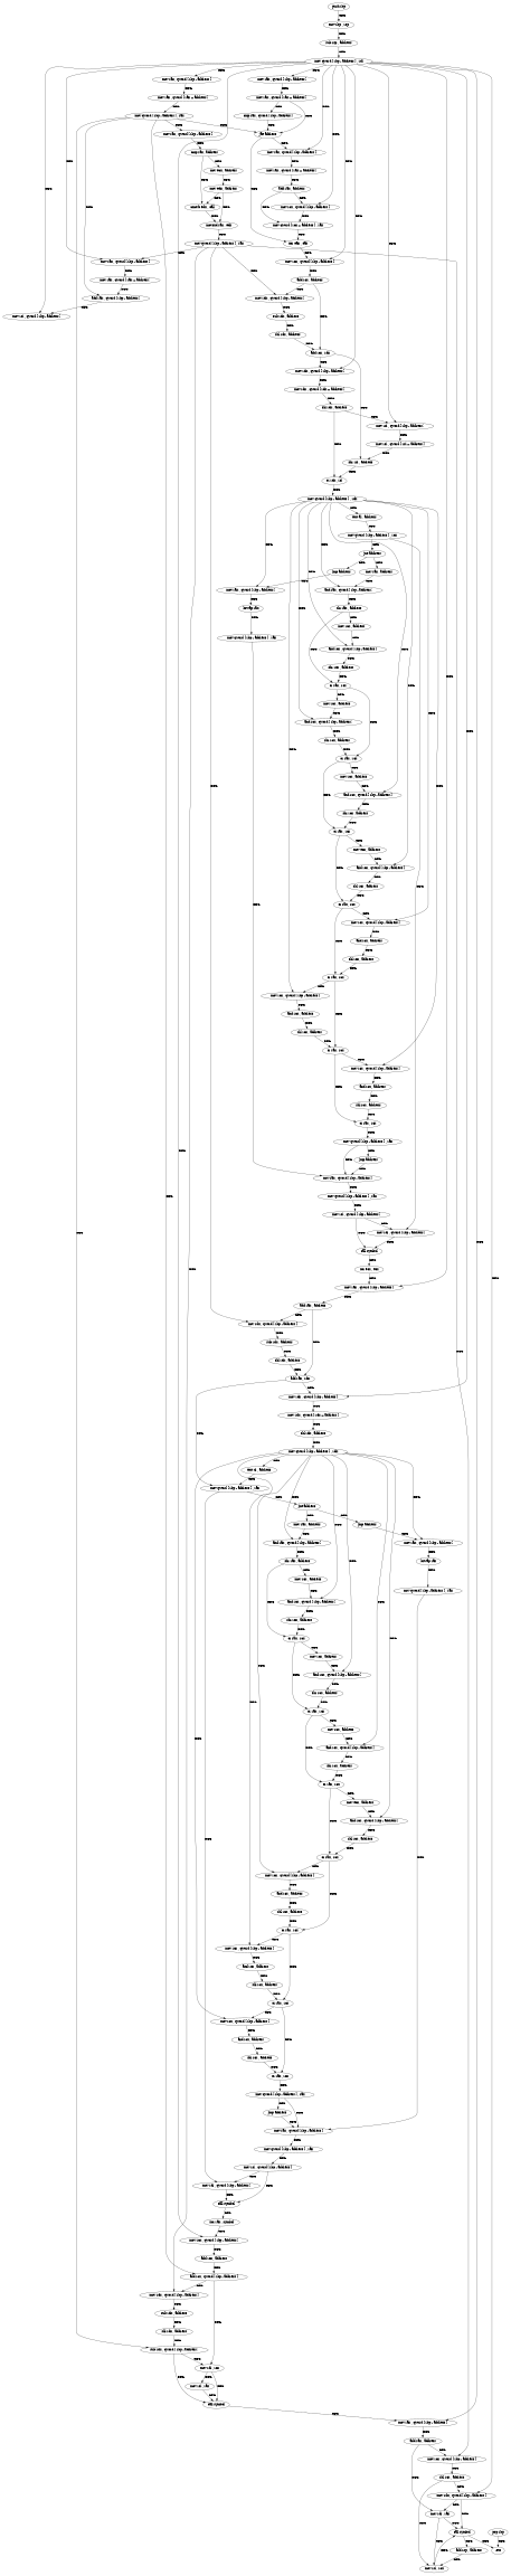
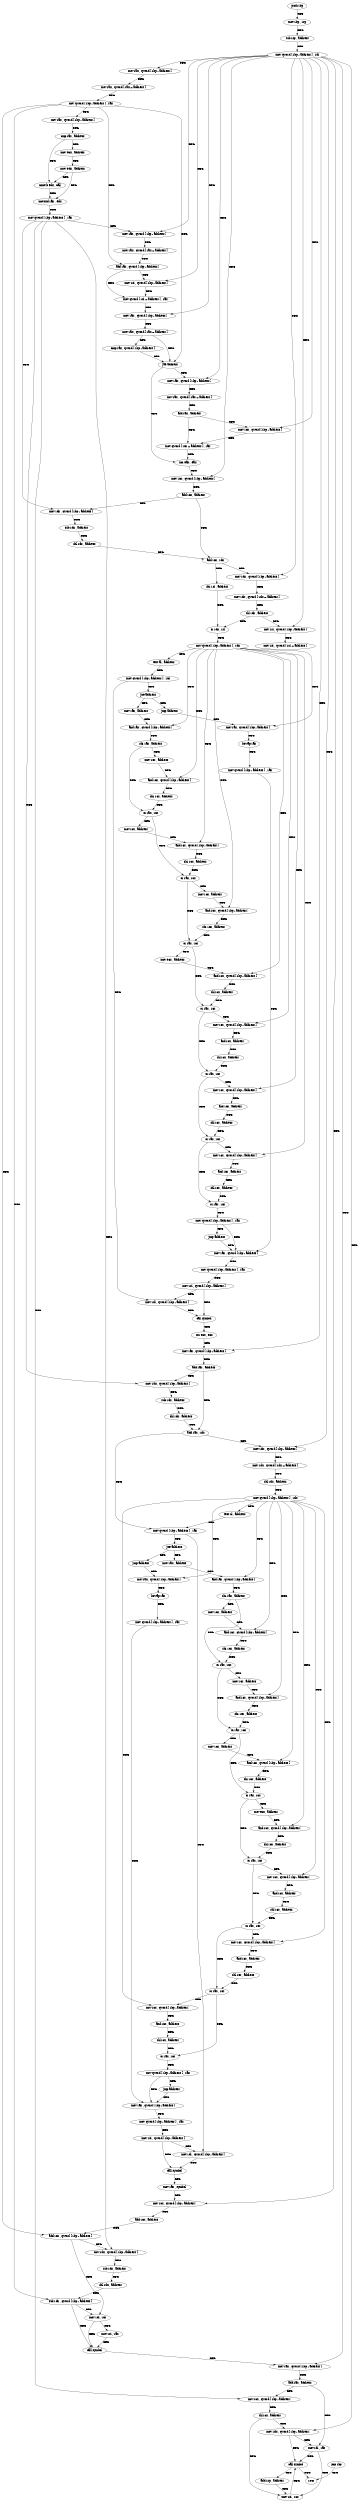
  digraph {
    n1 [label="push rbp"]
    n2 [label="mov rbp , rsp"]
    n3 [label="sub rsp , address"]
    n4 [label="mov qword [ rbp - address ] , rdi"]
    n5 [label="mov rax , qword [ rbp - address ]"]
    n6 [label="mov rax , qword [ rbp - address ]"]
    n7 [label="mov rsi , qword [ rbp - address ]"]
    n8 [label="mov rax , qword [ rbp - address ]"]
    n9 [label="mov rax , qword [ rbp - address ]"]
    n10 [label="mov rcx , qword [ rbp - address ]"]
    n11 [label="mov rdx , qword [ rbp - address ]"]
    n12 [label="mov rsi , qword [ rbp - address ]"]
    n13 [label="mov rcx , qword [ rbp - address ]"]
    n14 [label="mov rax , qword [ rbp - address ]"]
    n15 [label="mov rdx , qword [ rbp - address ]"]
    n16 [label="mov rcx , qword [ rbp - address ]"]
    n17 [label="mov rax , qword [ rbp - address ]"]
    n18 [label="mov rdx , qword [ rbp - address ]"]
    n19 [label="mov rax , qword [ rax + address ]"]
    n20 [label="mov rax , qword [ rax + address ]"]
+   n21 [label="mov qword [ rsi + address ] , rax"]
    n22 [label="mov rax , qword [ rax + address ]"]
    n23 [label="mov rax , qword [ rax + address ]"]
    n24 [label="add rcx , address"]
    n25 [label="mov rdx , qword [ rdx + address ]"]
    n26 [label="mov rsi , qword [ rsi + address ]"]
    n27 [label="mov qword [ rcx + address ] , rax"]
    n28 [label="add rax , address"]
    n29 [label="mov rdx , qword [ rdx + address ]"]
    n30 [label="add rcx , address"]
    n31 [label="add rax , address"]
    n32 [label="mov rdi , rax"]
    n33 [label="call symbol"]
    n34 [label="mov qword [ rbp - address ] , rax"]
    n35 [label="mov rax , qword [ rbp - address ]"]
    n36 [label="add rax , qword [ rbp - address ]"]
    n37 [label="jae address"]
    n38 [label="add rcx , qword [ rbp - address ]"]
    n39 [label="sub rdx , qword [ rbp - address ]"]
    n40 [label="cmp rax , address"]
    n41 [label="xor eax , eax"]
    n42 [label="mov rdx , qword [ rbp - address ]"]
    n43 [label="mov rdi , rcx"]
    n44 [label="call symbol"]
    n45 [label="mov ecx , address"]
    n46 [label="cmovb edx , call"]
    n47 [label="mov edx , address"]
    n48 [label="movsxd rax , edx"]
    n49 [label="mov qword [ rbp - address ] , rax"]
    n50 [label="mov rdx , qword [ rbp - address ]"]
    n51 [label="mov rdx , qword [ rbp - address ]"]
    n52 [label="mov rcx , qword [ rbp - address ]"]
    n53 [label="sub rdx , address"]
    n54 [label="sub rdx , address"]
    n55 [label="sub rdx , address"]
    n56 [label="shl rcx , address"]
    n57 [label="cmp rax , qword [ rbp - address ]"]
    n58 [label="add rax , address"]
    n59 [label="add rcx , rdx"]
    n60 [label="shr rsi , address"]
    n61 [label="shl rdx , address"]
    n62 [label="mov qword [ rbp - address ] , rcx"]
    n63 [label="jne address"]
    n64 [label="mov rdi , qword [ rbp - address ]"]
    n65 [label="shl rdx , address"]
    n66 [label="or rdx , rsi"]
    n67 [label="mov qword [ rbp - address ] , rdx"]
    n68 [label="test al , address"]
    n69 [label="and rax , qword [ rbp - address ]"]
    n70 [label="and rcx , qword [ rbp - address ]"]
    n71 [label="and rcx , qword [ rbp - address ]"]
    n72 [label="and rcx , qword [ rbp - address ]"]
    n73 [label="and rcx , qword [ rbp - address ]"]
    n74 [label="mov rcx , qword [ rbp - address ]"]
    n75 [label="mov rcx , qword [ rbp - address ]"]
    n76 [label="mov rcx , qword [ rbp - address ]"]
    n77 [label="mov rax , qword [ rbp - address ]"]
    n78 [label="shr rax , address"]
    n79 [label="shr rcx , address"]
    n80 [label="shr rcx , address"]
    n81 [label="shr rcx , address"]
    n82 [label="shl rcx , address"]
    n83 [label="and rcx , address"]
    n84 [label="and rcx , address"]
    n85 [label="and rcx , address"]
    n86 [label="bswap rax"]
    n87 [label="mov rax , address"]
    n88 [label="jmp address"]
    n89 [label="call symbol"]
    n90 [label="mov rcx , address"]
    n91 [label="or rax , rcx"]
    n92 [label="mov rcx , address"]
    n93 [label="or rax , rcx"]
    n94 [label="mov rcx , address"]
    n95 [label="or rax , rcx"]
    n96 [label="mov ecx , address"]
    n97 [label="or rax , rcx"]
    n98 [label="or rax , rcx"]
    n99 [label="or rax , rcx"]
    n100 [label="shl rcx , address"]
    n101 [label="or rax , rcx"]
    n102 [label="shl rcx , address"]
    n103 [label="mov qword [ rbp - address ] , rax"]
    n104 [label="shl rcx , address"]
    n105 [label="jmp address"]
    n106 [label="mov rax , qword [ rbp - address ]"]
    n107 [label="mov qword [ rbp - address ] , rax"]
    n108 [label="mov rsi , qword [ rbp - address ]"]
    n109 [label="mov qword [ rbp - address ] , rax"]
    n110 [label="xor ecx , ecx"]
    n111 [label="add rax , rdx"]
    n112 [label="mov qword [ rbp - address ] , rax"]
    n113 [label="shl rdx , address"]
    n114 [label="jne address"]
    n115 [label="mov rdi , qword [ rbp - address ]"]
    n116 [label="shl rdx , address"]
    n117 [label="mov qword [ rbp - address ] , rdx"]
    n118 [label="test cl , address"]
    n119 [label="and rax , qword [ rbp - address ]"]
    n120 [label="and rcx , qword [ rbp - address ]"]
    n121 [label="and rcx , qword [ rbp - address ]"]
    n122 [label="and rcx , qword [ rbp - address ]"]
    n123 [label="and rcx , qword [ rbp - address ]"]
    n124 [label="mov rcx , qword [ rbp - address ]"]
    n125 [label="mov rcx , qword [ rbp - address ]"]
    n126 [label="mov rcx , qword [ rbp - address ]"]
    n127 [label="mov rax , qword [ rbp - address ]"]
    n128 [label="shr rax , address"]
    n129 [label="shr rcx , address"]
    n130 [label="shr rcx , address"]
    n131 [label="shr rcx , address"]
    n132 [label="shl rcx , address"]
    n133 [label="and rcx , address"]
    n134 [label="and rcx , address"]
    n135 [label="and rcx , address"]
    n136 [label="bswap rax"]
    n137 [label="mov rax , address"]
    n138 [label="jmp address"]
    n139 [label="call symbol"]
    n140 [label="mov rcx , address"]
    n141 [label="or rax , rcx"]
    n142 [label="mov rcx , address"]
    n143 [label="or rax , rcx"]
    n144 [label="mov rcx , address"]
    n145 [label="or rax , rcx"]
    n146 [label="mov ecx , address"]
    n147 [label="or rax , rcx"]
    n148 [label="or rax , rcx"]
    n149 [label="or rax , rcx"]
    n150 [label="shl rcx , address"]
    n151 [label="or rax , rcx"]
    n152 [label="shl rcx , address"]
    n153 [label="mov qword [ rbp - address ] , rax"]
    n154 [label="shl rcx , address"]
    n155 [label="jmp address"]
    n156 [label="mov rax , qword [ rbp - address ]"]
    n157 [label="mov qword [ rbp - address ] , rax"]
    n158 [label="mov rsi , qword [ rbp - address ]"]
    n159 [label="mov qword [ rbp - address ] , rax"]
-   n160 [label="xor rax , symbol"]
+   n160 [label="mov rax , symbol"]
    n161 [label="mov rsi , rax"]
    n162 [label="shl rdx , address"]
    n163 [label="mov rsi , rcx"]
    n164 [label="add rsp , address"]
    n165 [label=retn]
    n166 [label="pop rbp"]
    n1 -> n2 [label=CFG]
    n2 -> n3 [label=DFG]
    n3 -> n4 [label=CFG]
    n4 -> n5 [label=DFG]
    n4 -> n6 [label=DFG]
    n4 -> n7 [label=DFG]
    n4 -> n8 [label=DFG]
    n4 -> n9 [label=DFG]
    n4 -> n10 [label=DFG]
    n4 -> n11 [label=DFG]
    n4 -> n12 [label=DFG]
    n4 -> n13 [label=DFG]
    n4 -> n14 [label=DFG]
    n4 -> n15 [label=DFG]
    n4 -> n16 [label=DFG]
    n4 -> n17 [label=DFG]
    n4 -> n18 [label=DFG]
    n5 -> n19 [label=DFG]
    n6 -> n20 [label=DFG]
+   n7 -> n21 [label=DFG]
    n8 -> n22 [label=DFG]
    n9 -> n23 [label=DFG]
    n10 -> n24 [label=DFG]
    n11 -> n25 [label=DFG]
    n12 -> n26 [label=DFG]
    n13 -> n27 [label=DFG]
    n14 -> n28 [label=DFG]
    n15 -> n29 [label=DFG]
    n16 -> n30 [label=DFG]
    n17 -> n31 [label=DFG]
    n18 -> n32 [label=CFG]
    n18 -> n33 [label=DFG]
    n19 -> n34 [label=DFG]
    n20 -> n36 [label=DFG]
+   n21 -> n8 [label=CFG]
    n22 -> n37 [label=DFG]
    n22 -> n57 [label=CFG]
    n23 -> n58 [label=DFG]
    n24 -> n50 [label=CFG]
    n24 -> n59 [label=DFG]
    n25 -> n65 [label=DFG]
-   n26 -> n60 [label=DFG]
    n27 -> n41 [label=CFG]
    n28 -> n51 [label=CFG]
    n28 -> n111 [label=DFG]
    n29 -> n116 [label=DFG]
    n30 -> n38 [label=DFG]
    n31 -> n32 [label=DFG]
    n31 -> n52 [label=CFG]
    n32 -> n33 [label=DFG]
    n32 -> n163 [label=CFG]
    n33 -> n164 [label=CFG]
    n33 -> n165 [label=DFG]
    n34 -> n35 [label=DFG]
    n34 -> n36 [label=DFG]
    n34 -> n37 [label=DFG]
    n34 -> n38 [label=DFG]
    n34 -> n39 [label=DFG]
    n35 -> n40 [label=DFG]
    n36 -> n7 [label=CFG]
+   n36 -> n21 [label=DFG]
    n37 -> n9 [label=CFG]
    n37 -> n41 [label=CFG]
    n38 -> n42 [label=CFG]
    n38 -> n43 [label=DFG]
    n39 -> n43 [label=CFG]
    n39 -> n44 [label=DFG]
    n40 -> n45 [label=CFG]
    n40 -> n46 [label=DFG]
    n41 -> n10 [label=CFG]
    n42 -> n55 [label=DFG]
    n43 -> n44 [label=DFG]
    n43 -> n161 [label=DFG]
    n44 -> n17 [label=CFG]
    n45 -> n47 [label=CFG]
    n46 -> n48 [label=DFG]
    n47 -> n46 [label=CFG]
    n47 -> n48 [label=DFG]
    n48 -> n49 [label=DFG]
    n49 -> n6 [label=CFG]
    n49 -> n42 [label=DFG]
    n49 -> n50 [label=DFG]
    n49 -> n51 [label=DFG]
    n49 -> n52 [label=DFG]
    n50 -> n53 [label=DFG]
    n51 -> n54 [label=DFG]
    n52 -> n56 [label=DFG]
    n53 -> n61 [label=DFG]
    n54 -> n113 [label=DFG]
    n55 -> n162 [label=DFG]
    n56 -> n18 [label=CFG]
    n56 -> n163 [label=DFG]
    n57 -> n37 [label=CFG]
    n58 -> n13 [label=CFG]
    n58 -> n27 [label=DFG]
    n59 -> n11 [label=CFG]
    n59 -> n60 [label=DFG]
    n60 -> n66 [label=DFG]
    n61 -> n59 [label=DFG]
    n62 -> n63 [label=CFG]
    n62 -> n64 [label=DFG]
    n63 -> n87 [label=CFG]
    n63 -> n88 [label=CFG]
    n64 -> n89 [label=DFG]
    n65 -> n12 [label=CFG]
    n65 -> n66 [label=DFG]
    n66 -> n67 [label=DFG]
    n67 -> n68 [label=CFG]
    n67 -> n69 [label=DFG]
    n67 -> n70 [label=DFG]
    n67 -> n71 [label=DFG]
    n67 -> n72 [label=DFG]
    n67 -> n73 [label=DFG]
    n67 -> n74 [label=DFG]
    n67 -> n75 [label=DFG]
    n67 -> n76 [label=DFG]
    n67 -> n77 [label=DFG]
    n68 -> n62 [label=CFG]
    n69 -> n78 [label=DFG]
    n70 -> n79 [label=DFG]
    n71 -> n80 [label=DFG]
    n72 -> n81 [label=DFG]
    n73 -> n82 [label=DFG]
    n74 -> n83 [label=DFG]
    n75 -> n84 [label=DFG]
    n76 -> n85 [label=DFG]
    n77 -> n86 [label=DFG]
    n78 -> n90 [label=CFG]
    n78 -> n91 [label=DFG]
    n79 -> n91 [label=DFG]
    n80 -> n93 [label=DFG]
    n81 -> n95 [label=DFG]
    n82 -> n97 [label=DFG]
    n83 -> n100 [label=DFG]
    n84 -> n102 [label=DFG]
    n85 -> n104 [label=DFG]
    n86 -> n109 [label=DFG]
    n87 -> n69 [label=CFG]
    n88 -> n77 [label=CFG]
    n89 -> n110 [label=CFG]
    n90 -> n70 [label=CFG]
    n91 -> n92 [label=CFG]
    n91 -> n93 [label=DFG]
    n92 -> n71 [label=CFG]
    n93 -> n94 [label=CFG]
    n93 -> n95 [label=DFG]
    n94 -> n72 [label=CFG]
    n95 -> n96 [label=CFG]
    n95 -> n97 [label=DFG]
    n96 -> n73 [label=CFG]
    n97 -> n74 [label=CFG]
    n97 -> n98 [label=DFG]
    n98 -> n75 [label=CFG]
    n98 -> n99 [label=DFG]
    n99 -> n76 [label=CFG]
    n99 -> n101 [label=DFG]
    n100 -> n98 [label=DFG]
    n101 -> n103 [label=DFG]
    n102 -> n99 [label=DFG]
    n103 -> n105 [label=CFG]
    n103 -> n106 [label=DFG]
    n104 -> n101 [label=DFG]
    n105 -> n106 [label=CFG]
    n106 -> n107 [label=DFG]
    n107 -> n108 [label=DFG]
    n108 -> n64 [label=CFG]
    n108 -> n89 [label=DFG]
    n109 -> n106 [label=DFG]
    n110 -> n14 [label=CFG]
    n111 -> n15 [label=CFG]
    n111 -> n112 [label=DFG]
    n112 -> n114 [label=CFG]
    n112 -> n115 [label=DFG]
    n113 -> n111 [label=DFG]
    n114 -> n137 [label=CFG]
    n114 -> n138 [label=CFG]
    n115 -> n139 [label=DFG]
    n116 -> n117 [label=DFG]
    n117 -> n118 [label=CFG]
    n117 -> n119 [label=DFG]
    n117 -> n120 [label=DFG]
    n117 -> n121 [label=DFG]
    n117 -> n122 [label=DFG]
    n117 -> n123 [label=DFG]
    n117 -> n124 [label=DFG]
    n117 -> n125 [label=DFG]
    n117 -> n126 [label=DFG]
    n117 -> n127 [label=DFG]
    n118 -> n112 [label=CFG]
    n119 -> n128 [label=DFG]
    n120 -> n129 [label=DFG]
    n121 -> n130 [label=DFG]
    n122 -> n131 [label=DFG]
    n123 -> n132 [label=DFG]
    n124 -> n133 [label=DFG]
    n125 -> n134 [label=DFG]
    n126 -> n135 [label=DFG]
    n127 -> n136 [label=DFG]
    n128 -> n140 [label=CFG]
    n128 -> n141 [label=DFG]
    n129 -> n141 [label=DFG]
    n130 -> n143 [label=DFG]
    n131 -> n145 [label=DFG]
    n132 -> n147 [label=DFG]
    n133 -> n150 [label=DFG]
    n134 -> n152 [label=DFG]
    n135 -> n154 [label=DFG]
    n136 -> n159 [label=DFG]
    n137 -> n119 [label=CFG]
    n138 -> n127 [label=CFG]
    n139 -> n160 [label=CFG]
    n140 -> n120 [label=CFG]
    n141 -> n142 [label=CFG]
    n141 -> n143 [label=DFG]
    n142 -> n121 [label=CFG]
    n143 -> n144 [label=CFG]
    n143 -> n145 [label=DFG]
    n144 -> n122 [label=CFG]
    n145 -> n146 [label=CFG]
    n145 -> n147 [label=DFG]
    n146 -> n123 [label=CFG]
    n147 -> n124 [label=CFG]
    n147 -> n148 [label=DFG]
    n148 -> n125 [label=CFG]
    n148 -> n149 [label=DFG]
    n149 -> n126 [label=CFG]
    n149 -> n151 [label=DFG]
    n150 -> n148 [label=DFG]
    n151 -> n153 [label=DFG]
    n152 -> n149 [label=DFG]
    n153 -> n155 [label=CFG]
    n153 -> n156 [label=DFG]
    n154 -> n151 [label=DFG]
    n155 -> n156 [label=CFG]
    n156 -> n157 [label=DFG]
    n157 -> n158 [label=DFG]
    n158 -> n115 [label=CFG]
    n158 -> n139 [label=DFG]
    n159 -> n156 [label=DFG]
    n160 -> n16 [label=CFG]
    n161 -> n44 [label=CFG]
    n162 -> n39 [label=DFG]
    n163 -> n33 [label=DFG]
    n164 -> n163 [label=CFG]
    n166 -> n165 [label=CFG]
  }
